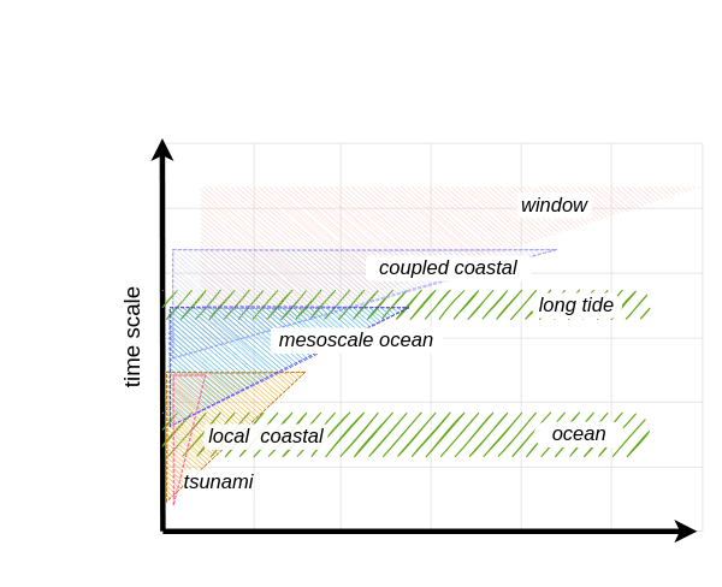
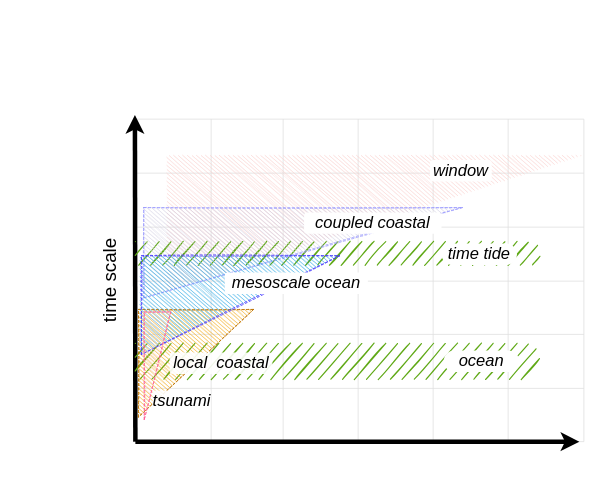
  <mxCell id="0" />
  <mxCell id="1" parent="0" />
  <mxCell id="2" value="" style="group" vertex="1" connectable="0" parent="1"><mxGeometry x="125" y="158" width="653" height="470" as="geometry" /></mxCell>
  <mxCell id="3" value="&lt;div style=&quot;font-size: 25px&quot;&gt;&lt;font style=&quot;font-size: 25px&quot;&gt;time scale&lt;/font&gt;&lt;/div&gt;" style="text;html=1;strokeColor=none;fillColor=none;align=center;verticalAlign=middle;whiteSpace=wrap;rounded=0;rotation=-90;" vertex="1" parent="2"><mxGeometry x="-105" y="195" width="250" height="40" as="geometry" /></mxCell>
  <mxCell id="4" value="" style="group" vertex="1" connectable="0" parent="2"><mxGeometry x="115" y="147.5" width="215" height="175" as="geometry" /></mxCell>
  <mxCell id="5" value="" style="verticalLabelPosition=bottom;verticalAlign=top;html=1;shape=mxgraph.basic.orthogonal_triangle;strokeColor=#666666;rotation=90;fillColor=#f5f5f5;fontColor=#333333;align=center;" vertex="1" parent="4"><mxGeometry x="20" y="-20" width="175" height="215" as="geometry" /></mxCell>
  <mxCell id="6" value="&lt;div style=&quot;font-size: 20px&quot;&gt;&lt;font style=&quot;font-size: 20px&quot;&gt;mesoscale&lt;/font&gt;&lt;/div&gt;&lt;div style=&quot;font-size: 20px&quot;&gt;&lt;font style=&quot;font-size: 20px&quot;&gt;ocean&lt;/font&gt;&lt;/div&gt;" style="text;html=1;strokeColor=none;fillColor=none;align=center;verticalAlign=middle;whiteSpace=wrap;rounded=0;" vertex="1" parent="4"><mxGeometry x="15" y="30" width="110" height="40" as="geometry" /></mxCell>
  <mxCell id="7" value="" style="group" vertex="1" connectable="0" parent="2"><mxGeometry x="145" y="40" width="315" height="180" as="geometry" /></mxCell>
  <mxCell id="8" value="" style="verticalLabelPosition=bottom;verticalAlign=top;html=1;shape=mxgraph.basic.orthogonal_triangle;strokeColor=#666666;rotation=90;fillColor=#f5f5f5;fontColor=#333333;align=center;" vertex="1" parent="7"><mxGeometry x="29.302" y="-20.571" width="256.395" height="221.143" as="geometry" /></mxCell>
  <mxCell id="9" value="&lt;div style=&quot;font-size: 20px&quot;&gt;&lt;font style=&quot;font-size: 20px&quot;&gt;mesoscale&lt;/font&gt;&lt;/div&gt;&lt;div style=&quot;font-size: 20px&quot;&gt;&lt;font style=&quot;font-size: 20px&quot;&gt;ocean&lt;/font&gt;&lt;/div&gt;" style="text;html=1;strokeColor=none;fillColor=none;align=center;verticalAlign=middle;whiteSpace=wrap;rounded=0;" vertex="1" parent="7"><mxGeometry x="21.977" y="30.857" width="161.163" height="41.143" as="geometry" /></mxCell>
  <mxCell id="10" value="" style="group" vertex="1" connectable="0" parent="2"><mxGeometry x="55.0" width="598" height="430" as="geometry" /></mxCell>
  <mxCell id="11" value="" style="shape=table;html=1;whiteSpace=wrap;startSize=0;container=1;collapsible=0;childLayout=tableLayout;strokeColor=#DEDEDE;" vertex="1" parent="10"><mxGeometry width="598" height="430" as="geometry" /></mxCell>
  <mxCell id="12" value="" style="shape=partialRectangle;html=1;whiteSpace=wrap;collapsible=0;dropTarget=0;pointerEvents=0;fillColor=none;top=0;left=0;bottom=0;right=0;points=[[0,0.5],[1,0.5]];portConstraint=eastwest;" vertex="1" parent="11"><mxGeometry width="598" height="72" as="geometry" /></mxCell>
  <mxCell id="13" value="" style="shape=partialRectangle;html=1;whiteSpace=wrap;connectable=0;fillColor=none;top=0;left=0;bottom=0;right=0;overflow=hidden;" vertex="1" parent="12"><mxGeometry width="101" height="72" as="geometry" /></mxCell>
  <mxCell id="14" value="" style="shape=partialRectangle;html=1;whiteSpace=wrap;connectable=0;fillColor=none;top=0;left=0;bottom=0;right=0;overflow=hidden;" vertex="1" parent="12"><mxGeometry x="101" width="96" height="72" as="geometry" /></mxCell>
  <mxCell id="15" style="shape=partialRectangle;html=1;whiteSpace=wrap;connectable=0;fillColor=none;top=0;left=0;bottom=0;right=0;overflow=hidden;" vertex="1" parent="12"><mxGeometry x="197" width="100" height="72" as="geometry" /></mxCell>
  <mxCell id="16" value="" style="shape=partialRectangle;html=1;whiteSpace=wrap;connectable=0;fillColor=none;top=0;left=0;bottom=0;right=0;overflow=hidden;" vertex="1" parent="12"><mxGeometry x="297" width="100" height="72" as="geometry" /></mxCell>
  <mxCell id="17" style="shape=partialRectangle;html=1;whiteSpace=wrap;connectable=0;fillColor=none;top=0;left=0;bottom=0;right=0;overflow=hidden;" vertex="1" parent="12"><mxGeometry x="397" width="100" height="72" as="geometry" /></mxCell>
  <mxCell id="18" style="shape=partialRectangle;html=1;whiteSpace=wrap;connectable=0;fillColor=none;top=0;left=0;bottom=0;right=0;overflow=hidden;" vertex="1" parent="12"><mxGeometry x="497" width="101" height="72" as="geometry" /></mxCell>
  <mxCell id="19" style="shape=partialRectangle;html=1;whiteSpace=wrap;collapsible=0;dropTarget=0;pointerEvents=0;fillColor=none;top=0;left=0;bottom=0;right=0;points=[[0,0.5],[1,0.5]];portConstraint=eastwest;" vertex="1" parent="11"><mxGeometry y="72" width="598" height="72" as="geometry" /></mxCell>
  <mxCell id="20" style="shape=partialRectangle;html=1;whiteSpace=wrap;connectable=0;fillColor=none;top=0;left=0;bottom=0;right=0;overflow=hidden;" vertex="1" parent="19"><mxGeometry width="101" height="72" as="geometry" /></mxCell>
  <mxCell id="21" style="shape=partialRectangle;html=1;whiteSpace=wrap;connectable=0;fillColor=none;top=0;left=0;bottom=0;right=0;overflow=hidden;" vertex="1" parent="19"><mxGeometry x="101" width="96" height="72" as="geometry" /></mxCell>
  <mxCell id="22" style="shape=partialRectangle;html=1;whiteSpace=wrap;connectable=0;fillColor=none;top=0;left=0;bottom=0;right=0;overflow=hidden;" vertex="1" parent="19"><mxGeometry x="197" width="100" height="72" as="geometry" /></mxCell>
  <mxCell id="23" style="shape=partialRectangle;html=1;whiteSpace=wrap;connectable=0;fillColor=none;top=0;left=0;bottom=0;right=0;overflow=hidden;" vertex="1" parent="19"><mxGeometry x="297" width="100" height="72" as="geometry" /></mxCell>
  <mxCell id="24" style="shape=partialRectangle;html=1;whiteSpace=wrap;connectable=0;fillColor=none;top=0;left=0;bottom=0;right=0;overflow=hidden;" vertex="1" parent="19"><mxGeometry x="397" width="100" height="72" as="geometry" /></mxCell>
  <mxCell id="25" style="shape=partialRectangle;html=1;whiteSpace=wrap;connectable=0;fillColor=none;top=0;left=0;bottom=0;right=0;overflow=hidden;" vertex="1" parent="19"><mxGeometry x="497" width="101" height="72" as="geometry" /></mxCell>
  <mxCell id="26" value="" style="shape=partialRectangle;html=1;whiteSpace=wrap;collapsible=0;dropTarget=0;pointerEvents=0;fillColor=none;top=0;left=0;bottom=0;right=0;points=[[0,0.5],[1,0.5]];portConstraint=eastwest;" vertex="1" parent="11"><mxGeometry y="144" width="598" height="72" as="geometry" /></mxCell>
  <mxCell id="27" value="" style="shape=partialRectangle;html=1;whiteSpace=wrap;connectable=0;fillColor=none;top=0;left=0;bottom=0;right=0;overflow=hidden;" vertex="1" parent="26"><mxGeometry width="101" height="72" as="geometry" /></mxCell>
  <mxCell id="28" value="" style="shape=partialRectangle;html=1;whiteSpace=wrap;connectable=0;fillColor=none;top=0;left=0;bottom=0;right=0;overflow=hidden;" vertex="1" parent="26"><mxGeometry x="101" width="96" height="72" as="geometry" /></mxCell>
  <mxCell id="29" style="shape=partialRectangle;html=1;whiteSpace=wrap;connectable=0;fillColor=none;top=0;left=0;bottom=0;right=0;overflow=hidden;" vertex="1" parent="26"><mxGeometry x="197" width="100" height="72" as="geometry" /></mxCell>
  <mxCell id="30" value="" style="shape=partialRectangle;html=1;whiteSpace=wrap;connectable=0;fillColor=none;top=0;left=0;bottom=0;right=0;overflow=hidden;" vertex="1" parent="26"><mxGeometry x="297" width="100" height="72" as="geometry" /></mxCell>
  <mxCell id="31" style="shape=partialRectangle;html=1;whiteSpace=wrap;connectable=0;fillColor=none;top=0;left=0;bottom=0;right=0;overflow=hidden;" vertex="1" parent="26"><mxGeometry x="397" width="100" height="72" as="geometry" /></mxCell>
  <mxCell id="32" style="shape=partialRectangle;html=1;whiteSpace=wrap;connectable=0;fillColor=none;top=0;left=0;bottom=0;right=0;overflow=hidden;" vertex="1" parent="26"><mxGeometry x="497" width="101" height="72" as="geometry" /></mxCell>
  <mxCell id="33" style="shape=partialRectangle;html=1;whiteSpace=wrap;collapsible=0;dropTarget=0;pointerEvents=0;fillColor=none;top=0;left=0;bottom=0;right=0;points=[[0,0.5],[1,0.5]];portConstraint=eastwest;" vertex="1" parent="11"><mxGeometry y="216" width="598" height="71" as="geometry" /></mxCell>
  <mxCell id="34" style="shape=partialRectangle;html=1;whiteSpace=wrap;connectable=0;fillColor=none;top=0;left=0;bottom=0;right=0;overflow=hidden;" vertex="1" parent="33"><mxGeometry width="101" height="71" as="geometry" /></mxCell>
  <mxCell id="35" style="shape=partialRectangle;html=1;whiteSpace=wrap;connectable=0;fillColor=none;top=0;left=0;bottom=0;right=0;overflow=hidden;" vertex="1" parent="33"><mxGeometry x="101" width="96" height="71" as="geometry" /></mxCell>
  <mxCell id="36" style="shape=partialRectangle;html=1;whiteSpace=wrap;connectable=0;fillColor=none;top=0;left=0;bottom=0;right=0;overflow=hidden;" vertex="1" parent="33"><mxGeometry x="197" width="100" height="71" as="geometry" /></mxCell>
  <mxCell id="37" style="shape=partialRectangle;html=1;whiteSpace=wrap;connectable=0;fillColor=none;top=0;left=0;bottom=0;right=0;overflow=hidden;" vertex="1" parent="33"><mxGeometry x="297" width="100" height="71" as="geometry" /></mxCell>
  <mxCell id="38" style="shape=partialRectangle;html=1;whiteSpace=wrap;connectable=0;fillColor=none;top=0;left=0;bottom=0;right=0;overflow=hidden;" vertex="1" parent="33"><mxGeometry x="397" width="100" height="71" as="geometry" /></mxCell>
  <mxCell id="39" style="shape=partialRectangle;html=1;whiteSpace=wrap;connectable=0;fillColor=none;top=0;left=0;bottom=0;right=0;overflow=hidden;" vertex="1" parent="33"><mxGeometry x="497" width="101" height="71" as="geometry" /></mxCell>
  <mxCell id="40" style="shape=partialRectangle;html=1;whiteSpace=wrap;collapsible=0;dropTarget=0;pointerEvents=0;fillColor=none;top=0;left=0;bottom=0;right=0;points=[[0,0.5],[1,0.5]];portConstraint=eastwest;" vertex="1" parent="11"><mxGeometry y="287" width="598" height="72" as="geometry" /></mxCell>
  <mxCell id="41" style="shape=partialRectangle;html=1;whiteSpace=wrap;connectable=0;fillColor=none;top=0;left=0;bottom=0;right=0;overflow=hidden;" vertex="1" parent="40"><mxGeometry width="101" height="72" as="geometry" /></mxCell>
  <mxCell id="42" style="shape=partialRectangle;html=1;whiteSpace=wrap;connectable=0;fillColor=none;top=0;left=0;bottom=0;right=0;overflow=hidden;" vertex="1" parent="40"><mxGeometry x="101" width="96" height="72" as="geometry" /></mxCell>
  <mxCell id="43" style="shape=partialRectangle;html=1;whiteSpace=wrap;connectable=0;fillColor=none;top=0;left=0;bottom=0;right=0;overflow=hidden;" vertex="1" parent="40"><mxGeometry x="197" width="100" height="72" as="geometry" /></mxCell>
  <mxCell id="44" style="shape=partialRectangle;html=1;whiteSpace=wrap;connectable=0;fillColor=none;top=0;left=0;bottom=0;right=0;overflow=hidden;" vertex="1" parent="40"><mxGeometry x="297" width="100" height="72" as="geometry" /></mxCell>
  <mxCell id="45" style="shape=partialRectangle;html=1;whiteSpace=wrap;connectable=0;fillColor=none;top=0;left=0;bottom=0;right=0;overflow=hidden;" vertex="1" parent="40"><mxGeometry x="397" width="100" height="72" as="geometry" /></mxCell>
  <mxCell id="46" style="shape=partialRectangle;html=1;whiteSpace=wrap;connectable=0;fillColor=none;top=0;left=0;bottom=0;right=0;overflow=hidden;" vertex="1" parent="40"><mxGeometry x="497" width="101" height="72" as="geometry" /></mxCell>
  <mxCell id="47" style="shape=partialRectangle;html=1;whiteSpace=wrap;collapsible=0;dropTarget=0;pointerEvents=0;fillColor=none;top=0;left=0;bottom=0;right=0;points=[[0,0.5],[1,0.5]];portConstraint=eastwest;" vertex="1" parent="11"><mxGeometry y="359" width="598" height="71" as="geometry" /></mxCell>
  <mxCell id="48" style="shape=partialRectangle;html=1;whiteSpace=wrap;connectable=0;fillColor=none;top=0;left=0;bottom=0;right=0;overflow=hidden;" vertex="1" parent="47"><mxGeometry width="101" height="71" as="geometry" /></mxCell>
  <mxCell id="49" style="shape=partialRectangle;html=1;whiteSpace=wrap;connectable=0;fillColor=none;top=0;left=0;bottom=0;right=0;overflow=hidden;" vertex="1" parent="47"><mxGeometry x="101" width="96" height="71" as="geometry" /></mxCell>
  <mxCell id="50" style="shape=partialRectangle;html=1;whiteSpace=wrap;connectable=0;fillColor=none;top=0;left=0;bottom=0;right=0;overflow=hidden;" vertex="1" parent="47"><mxGeometry x="197" width="100" height="71" as="geometry" /></mxCell>
  <mxCell id="51" style="shape=partialRectangle;html=1;whiteSpace=wrap;connectable=0;fillColor=none;top=0;left=0;bottom=0;right=0;overflow=hidden;" vertex="1" parent="47"><mxGeometry x="297" width="100" height="71" as="geometry" /></mxCell>
  <mxCell id="52" style="shape=partialRectangle;html=1;whiteSpace=wrap;connectable=0;fillColor=none;top=0;left=0;bottom=0;right=0;overflow=hidden;" vertex="1" parent="47"><mxGeometry x="397" width="100" height="71" as="geometry" /></mxCell>
  <mxCell id="53" style="shape=partialRectangle;html=1;whiteSpace=wrap;connectable=0;fillColor=none;top=0;left=0;bottom=0;right=0;overflow=hidden;" vertex="1" parent="47"><mxGeometry x="497" width="101" height="71" as="geometry" /></mxCell>
  <mxCell id="54" value="" style="endArrow=classic;html=1;exitX=0;exitY=1;exitDx=0;exitDy=0;exitPerimeter=0;entryX=-0.001;entryY=-0.076;entryDx=0;entryDy=0;entryPerimeter=0;strokeWidth=6;" edge="1" parent="11" source="47" target="12"><mxGeometry width="50" height="50" relative="1" as="geometry"><mxPoint x="310" y="270" as="sourcePoint" /><mxPoint x="360" y="220" as="targetPoint" /></mxGeometry></mxCell>
  <mxCell id="55" value="" style="endArrow=classic;html=1;strokeWidth=6;" edge="1" parent="10"><mxGeometry width="50" height="50" relative="1" as="geometry"><mxPoint y="430" as="sourcePoint" /><mxPoint x="592" y="430" as="targetPoint" /></mxGeometry></mxCell>
  <mxCell id="56" value="" style="group" vertex="1" connectable="0" parent="10"><mxGeometry y="40" width="570" height="367.3" as="geometry" /></mxCell>
  <mxCell id="57" value="" style="verticalLabelPosition=bottom;verticalAlign=top;html=1;shape=mxgraph.basic.orthogonal_triangle;rotation=90;fillColor=#f8cecc;align=center;shadow=0;sketch=1;strokeColor=none;" vertex="1" parent="56"><mxGeometry x="227.91" y="-177.075" width="180.298" height="551.48" as="geometry" /></mxCell>
  <mxCell id="58" value="" style="shape=delay;whiteSpace=wrap;html=1;rounded=0;shadow=0;glass=0;dashed=1;labelBackgroundColor=none;sketch=1;strokeWidth=3;fontSize=20;fillColor=#60a917;fontColor=#ffffff;strokeColor=none;" vertex="1" parent="56"><mxGeometry y="123.255" width="539.076" height="31.22" as="geometry" /></mxCell>
  <mxCell id="59" value="" style="shape=delay;whiteSpace=wrap;html=1;rounded=0;shadow=0;glass=0;dashed=1;labelBackgroundColor=none;sketch=1;strokeWidth=3;fontSize=20;fillColor=#60a917;fontColor=#ffffff;strokeColor=none;" vertex="1" parent="56"><mxGeometry y="258.995" width="539.076" height="47.45" as="geometry" /></mxCell>
  <mxCell id="60" value="&lt;font style=&quot;font-size: 22px;&quot;&gt;window&lt;/font&gt;" style="text;html=1;strokeColor=none;align=center;verticalAlign=middle;whiteSpace=wrap;rounded=1;fontSize=22;fontStyle=2;fillColor=#ffffff;" vertex="1" parent="56"><mxGeometry x="392.886" y="14.475" width="82.232" height="28.57" as="geometry" /></mxCell>
  <mxCell id="61" value="" style="verticalLabelPosition=bottom;verticalAlign=top;html=1;shape=mxgraph.basic.orthogonal_triangle;rotation=90;align=center;sketch=1;strokeColor=#BD7000;dashed=1;strokeWidth=1;fillColor=#f0a30a;fontColor=#ffffff;" vertex="1" parent="56"><mxGeometry x="9.137" y="208.675" width="143.431" height="153.57" as="geometry" /></mxCell>
  <mxCell id="62" value="&lt;font style=&quot;font-size: 22px;&quot;&gt;local&amp;nbsp; coastal&lt;/font&gt;" style="text;html=1;strokeColor=none;align=center;verticalAlign=middle;whiteSpace=wrap;rounded=1;fontSize=22;fontStyle=2;fillColor=#ffffff;opacity=90;" vertex="1" parent="56"><mxGeometry x="45.684" y="271.175" width="137.053" height="28.57" as="geometry" /></mxCell>
  <mxCell id="63" value="" style="verticalLabelPosition=bottom;verticalAlign=top;html=1;shape=mxgraph.basic.orthogonal_triangle;rotation=90;fillColor=#d0cee2;align=center;sketch=1;strokeWidth=1;dashed=1;strokeColor=#9999FF;" vertex="1" parent="56"><mxGeometry x="163.45" y="-74.315" width="120.351" height="424.82" as="geometry" /></mxCell>
  <mxCell id="64" value="&lt;font style=&quot;font-size: 22px;&quot;&gt;coupled coastal&lt;/font&gt;" style="text;html=1;strokeColor=none;align=center;verticalAlign=middle;whiteSpace=wrap;rounded=1;fontSize=22;fontStyle=2;fillColor=#ffffff;" vertex="1" parent="56"><mxGeometry x="224.959" y="84.375" width="183.249" height="28.57" as="geometry" /></mxCell>
  <mxCell id="65" value="" style="verticalLabelPosition=bottom;verticalAlign=top;html=1;shape=mxgraph.basic.orthogonal_triangle;rotation=90;fillColor=#1ba1e2;align=center;sketch=1;fontColor=#ffffff;dashed=1;strokeColor=#432EFF;" vertex="1" parent="56"><mxGeometry x="74.383" y="75.885" width="131.535" height="264.15" as="geometry" /></mxCell>
  <mxCell id="66" value="" style="verticalLabelPosition=bottom;verticalAlign=top;html=1;shape=mxgraph.basic.orthogonal_triangle;rotation=90;fillColor=#fad9d5;align=center;sketch=1;strokeColor=#FF5E94;dashed=1;" vertex="1" parent="56"><mxGeometry x="-42.258" y="271.175" width="143.431" height="35.27" as="geometry" /></mxCell>
  <mxCell id="67" value="&lt;font style=&quot;font-size: 22px;&quot;&gt;tsunami&lt;/font&gt;" style="text;html=1;strokeColor=none;align=center;verticalAlign=middle;whiteSpace=wrap;rounded=0;fontSize=22;fontStyle=2;fillColor=#ffffff;opacity=90;" vertex="1" parent="56"><mxGeometry x="22.842" y="321.935" width="77.664" height="28.57" as="geometry" /></mxCell>
- <mxCell id="68" value="long tide" style="text;html=1;strokeColor=none;align=center;verticalAlign=middle;whiteSpace=wrap;rounded=1;fontSize=22;fontStyle=2;fillColor=#ffffff;arcSize=50;" vertex="1" parent="56"><mxGeometry x="408.209" y="125.905" width="100.506" height="28.57" as="geometry" /></mxCell>
+ <mxCell id="68" value="time tide" style="text;html=1;strokeColor=none;align=center;verticalAlign=middle;whiteSpace=wrap;rounded=1;fontSize=22;fontStyle=2;fillColor=#ffffff;arcSize=50;" vertex="1" parent="56"><mxGeometry x="408.209" y="125.905" width="100.506" height="28.57" as="geometry" /></mxCell>
  <mxCell id="69" value="&lt;div style=&quot;font-size: 22px;&quot;&gt;&lt;font style=&quot;font-size: 22px;&quot;&gt;mesoscale ocean&lt;/font&gt;&lt;/div&gt;" style="text;html=1;strokeColor=none;align=center;verticalAlign=middle;whiteSpace=wrap;rounded=1;labelBorderColor=none;labelBackgroundColor=none;fontSize=22;fontStyle=2;fillColor=#ffffff;" vertex="1" parent="56"><mxGeometry x="119.34" y="164.48" width="190.66" height="28.57" as="geometry" /></mxCell>
  <mxCell id="70" value="ocean" style="text;html=1;strokeColor=none;align=center;verticalAlign=middle;whiteSpace=wrap;rounded=1;fontSize=22;fontStyle=2;fillColor=#ffffff;arcSize=50;" vertex="1" parent="56"><mxGeometry x="411.16" y="268.435" width="100.506" height="28.57" as="geometry" /></mxCell>
